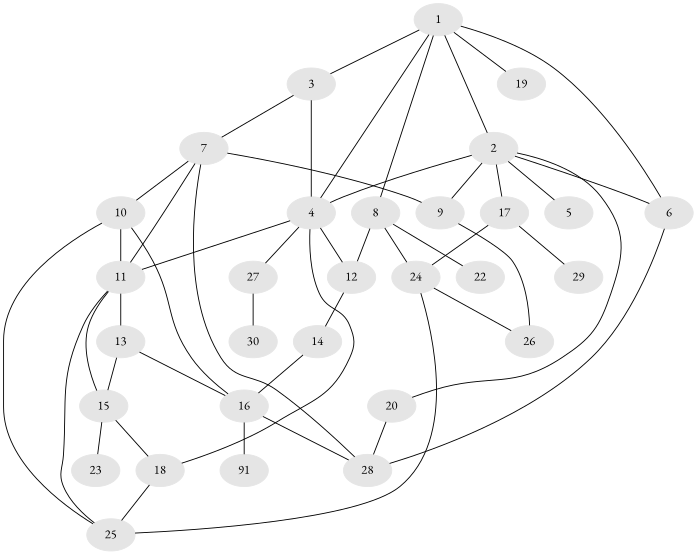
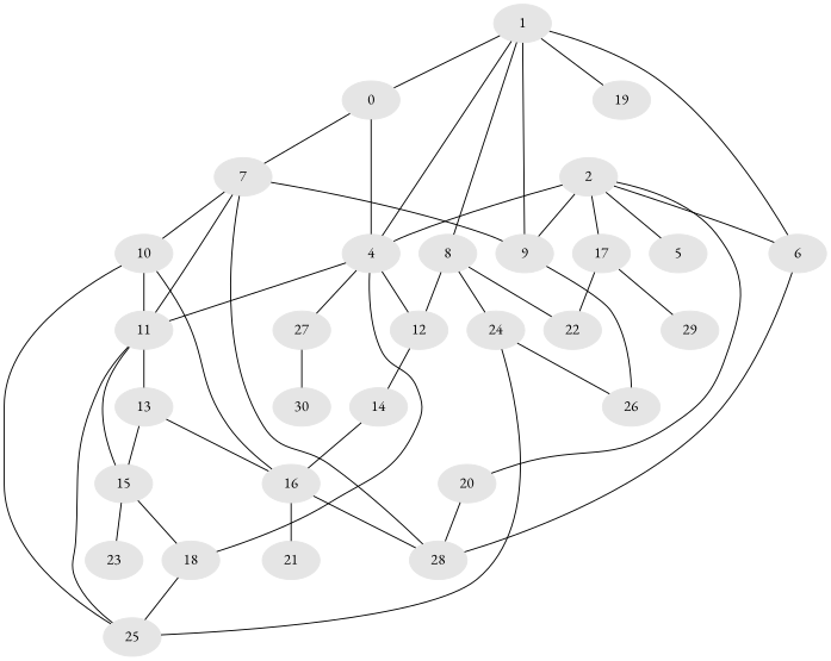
  graph {
    fontname="EB Garamond"
    node [color=gray90 fontname="EB Garamond" style=filled]
    edge [fontname="EB Garamond" weight=1.0]
    1
    2
-   3
+   3 [label=0]
    4
    6
    8
    19
    5
    17
    20
    9
    7
    11
    12
    18
    27
    28
    22
    24
    15
    25
    13
    29
    10
    14
    30
    23
    26
    16
-   21 [label=91]
-   1 -- 2
+   21
+   1 -- 9
    1 -- 3
    1 -- 4
    1 -- 6
    1 -- 8
    1 -- 19
    2 -- 4 [weight=2.0]
    2 -- 6
    2 -- 5
    2 -- 17
    2 -- 20
    2 -- 9
    3 -- 4
    3 -- 7
    4 -- 11
    4 -- 12
    4 -- 18
    4 -- 27
    6 -- 28
    8 -- 12
    8 -- 22
    8 -- 24
-   17 -- 24
+   17 -- 22
    17 -- 29
    20 -- 28
    9 -- 26
    7 -- 9
    7 -- 11
    7 -- 28
    7 -- 10
    11 -- 15
    11 -- 25
    11 -- 13 [weight=2.0]
    12 -- 14
    18 -- 25
    27 -- 30
    24 -- 25
    24 -- 26
    15 -- 18
    15 -- 23
    13 -- 15
    13 -- 16
    10 -- 11
    10 -- 25
    10 -- 16
    14 -- 16
    16 -- 28
    16 -- 21
  }
